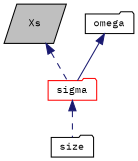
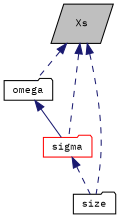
  digraph {
    fontname="IBM Plex Mono"
    rankdir=TB
    node [color=black fontname="IBM Plex Mono" fontsize=10 shape=folder]
    edge [color=midnightblue dir=back fontname="IBM Plex Mono" fontsize=10 labelfontname=Helvetica labelfontsize=10 style=dashed]
    n1 [fillcolor=grey75 fontcolor=black height=0.2 label=Xs shape=parallelogram style=filled width=0.4]
    n2 [height=0.2 label=omega width=0.4]
    n3 [height=0.2 label=size width=0.4]
    n4 [color=red height=0.2 label=sigma width=0.4]
+   n1 -> n2
+   n1 -> n3
    n1 -> n4
    n2 -> n4 [style=solid]
    n4 -> n3
  }
